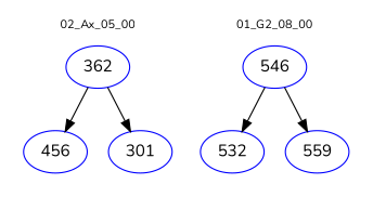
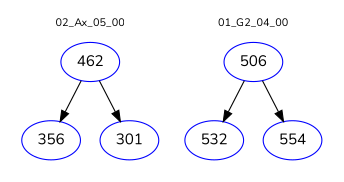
  digraph {
    fontname=Nunito
    node [color=blue fontname=Nunito]
    edge [color=black fontname=Nunito]
-   n1 [label=362]
-   n2 [label=456]
+   n1 [label=462]
+   n2 [label=356]
    n3 [label=301]
-   n4 [label=546]
+   n4 [label=506]
    n5 [label=532]
-   n6 [label=559]
+   n6 [label=554]
    subgraph cluster_1 {
      color=white
      fontsize=10
      label="02_Ax_05_00"
      n1
      n2
      n3
    }
    subgraph cluster_2 {
      color=white
      fontsize=10
-     label="01_G2_08_00"
+     label="01_G2_04_00"
      n4
      n5
      n6
    }
    n1 -> n2
    n1 -> n3
    n4 -> n5
    n4 -> n6
  }
